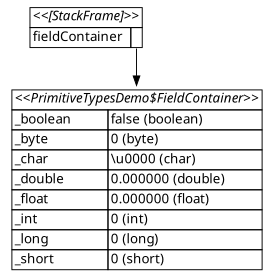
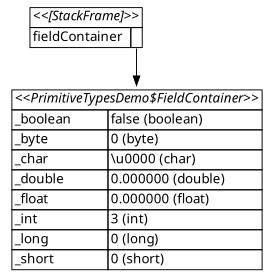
  digraph {
    fontname="Noto Sans"
    node [shape=plaintext fontname="Noto Sans"]
    n1 [label=<<table border="0" cellborder="1" cellspacing="0">     <th><td colspan="2"><i>&lt;&lt;[StackFrame]&gt;&gt;</i></td></th>     <tr><td align="left">fieldContainer</td><td align="left" port="fieldContainer"></td></tr>   </table>>]
-   n2 [label=<<table border="0" cellborder="1" cellspacing="0">     <th><td colspan="2"><i>&lt;&lt;PrimitiveTypesDemo$FieldContainer&gt;&gt;</i></td></th>     <tr><td align="left">_boolean</td><td align="left" port="_boolean">false (boolean)</td></tr>     <tr><td align="left">_byte</td><td align="left" port="_byte">0 (byte)</td></tr>     <tr><td align="left">_char</td><td align="left" port="_char">\u0000 (char)</td></tr>     <tr><td align="left">_double</td><td align="left" port="_double">0.000000 (double)</td></tr>     <tr><td align="left">_float</td><td align="left" port="_float">0.000000 (float)</td></tr>     <tr><td align="left">_int</td><td align="left" port="_int">0 (int)</td></tr>     <tr><td align="left">_long</td><td align="left" port="_long">0 (long)</td></tr>     <tr><td align="left">_short</td><td align="left" port="_short">0 (short)</td></tr>   </table>>]
+   n2 [label=<<table border="0" cellborder="1" cellspacing="0">     <th><td colspan="2"><i>&lt;&lt;PrimitiveTypesDemo$FieldContainer&gt;&gt;</i></td></th>     <tr><td align="left">_boolean</td><td align="left" port="_boolean">false (boolean)</td></tr>     <tr><td align="left">_byte</td><td align="left" port="_byte">0 (byte)</td></tr>     <tr><td align="left">_char</td><td align="left" port="_char">\u0000 (char)</td></tr>     <tr><td align="left">_double</td><td align="left" port="_double">0.000000 (double)</td></tr>     <tr><td align="left">_float</td><td align="left" port="_float">0.000000 (float)</td></tr>     <tr><td align="left">_int</td><td align="left" port="_int">3 (int)</td></tr>     <tr><td align="left">_long</td><td align="left" port="_long">0 (long)</td></tr>     <tr><td align="left">_short</td><td align="left" port="_short">0 (short)</td></tr>   </table>>]
    n1 -> n2 [tailport=fieldContainer fontname="Noto Sans"]
  }
